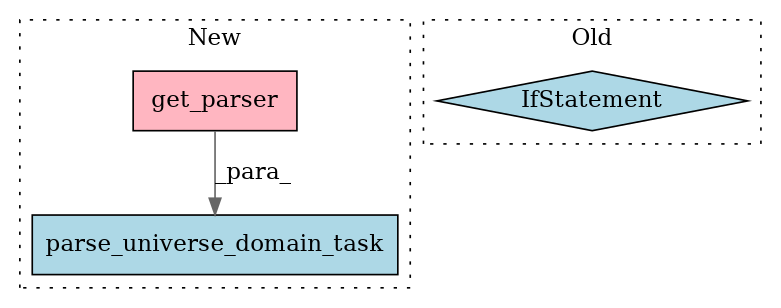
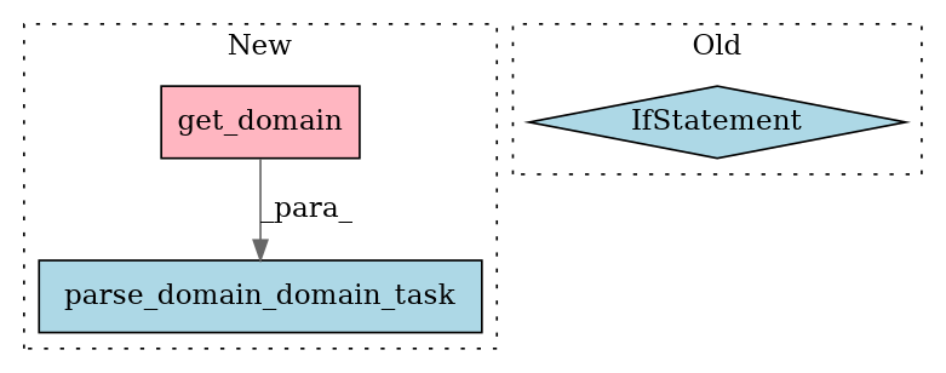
  digraph {
    fontname="DejaVu Serif"
    node [a=32 shape=box style=filled fillcolor=lightblue fontname="DejaVu Serif"]
-   n1 [l=12 label=get_parser s=9312 fillcolor=lightpink]
-   n2 [l="27,1" label=parse_universe_domain_task s="9480,9511"]
+   n1 [l=12 label=get_domain s=9312 fillcolor=lightpink]
+   n2 [l="27,1" label=parse_domain_domain_task s="9480,9511"]
    n3 [a=25 l=3 label=IfStatement s=10540 shape=diamond]
    subgraph cluster_1 {
      label=New
      style=dotted
      n1
      n2
    }
    subgraph cluster_2 {
      label=Old
      style=dotted
      n3
    }
    n1 -> n2 [label=_para_ color=gray40 fontname="DejaVu Serif"]
  }
